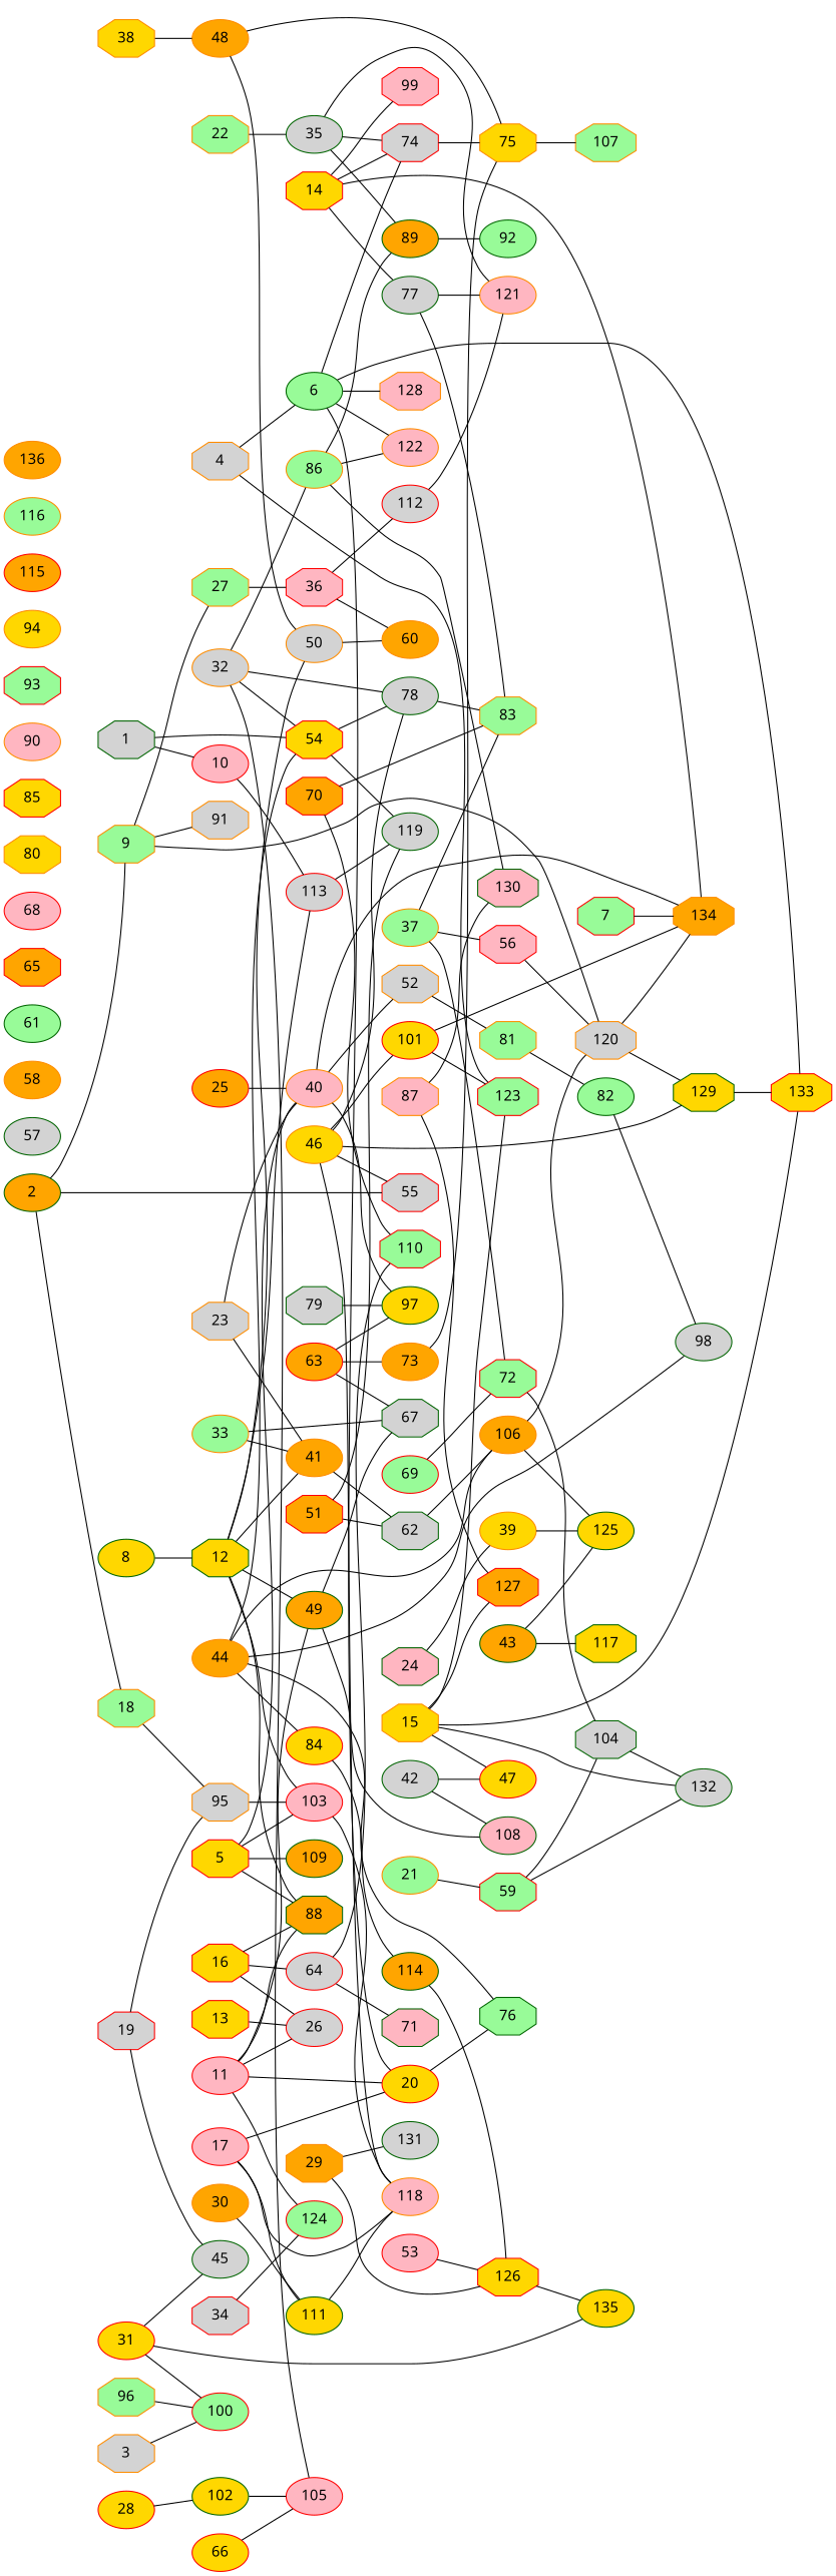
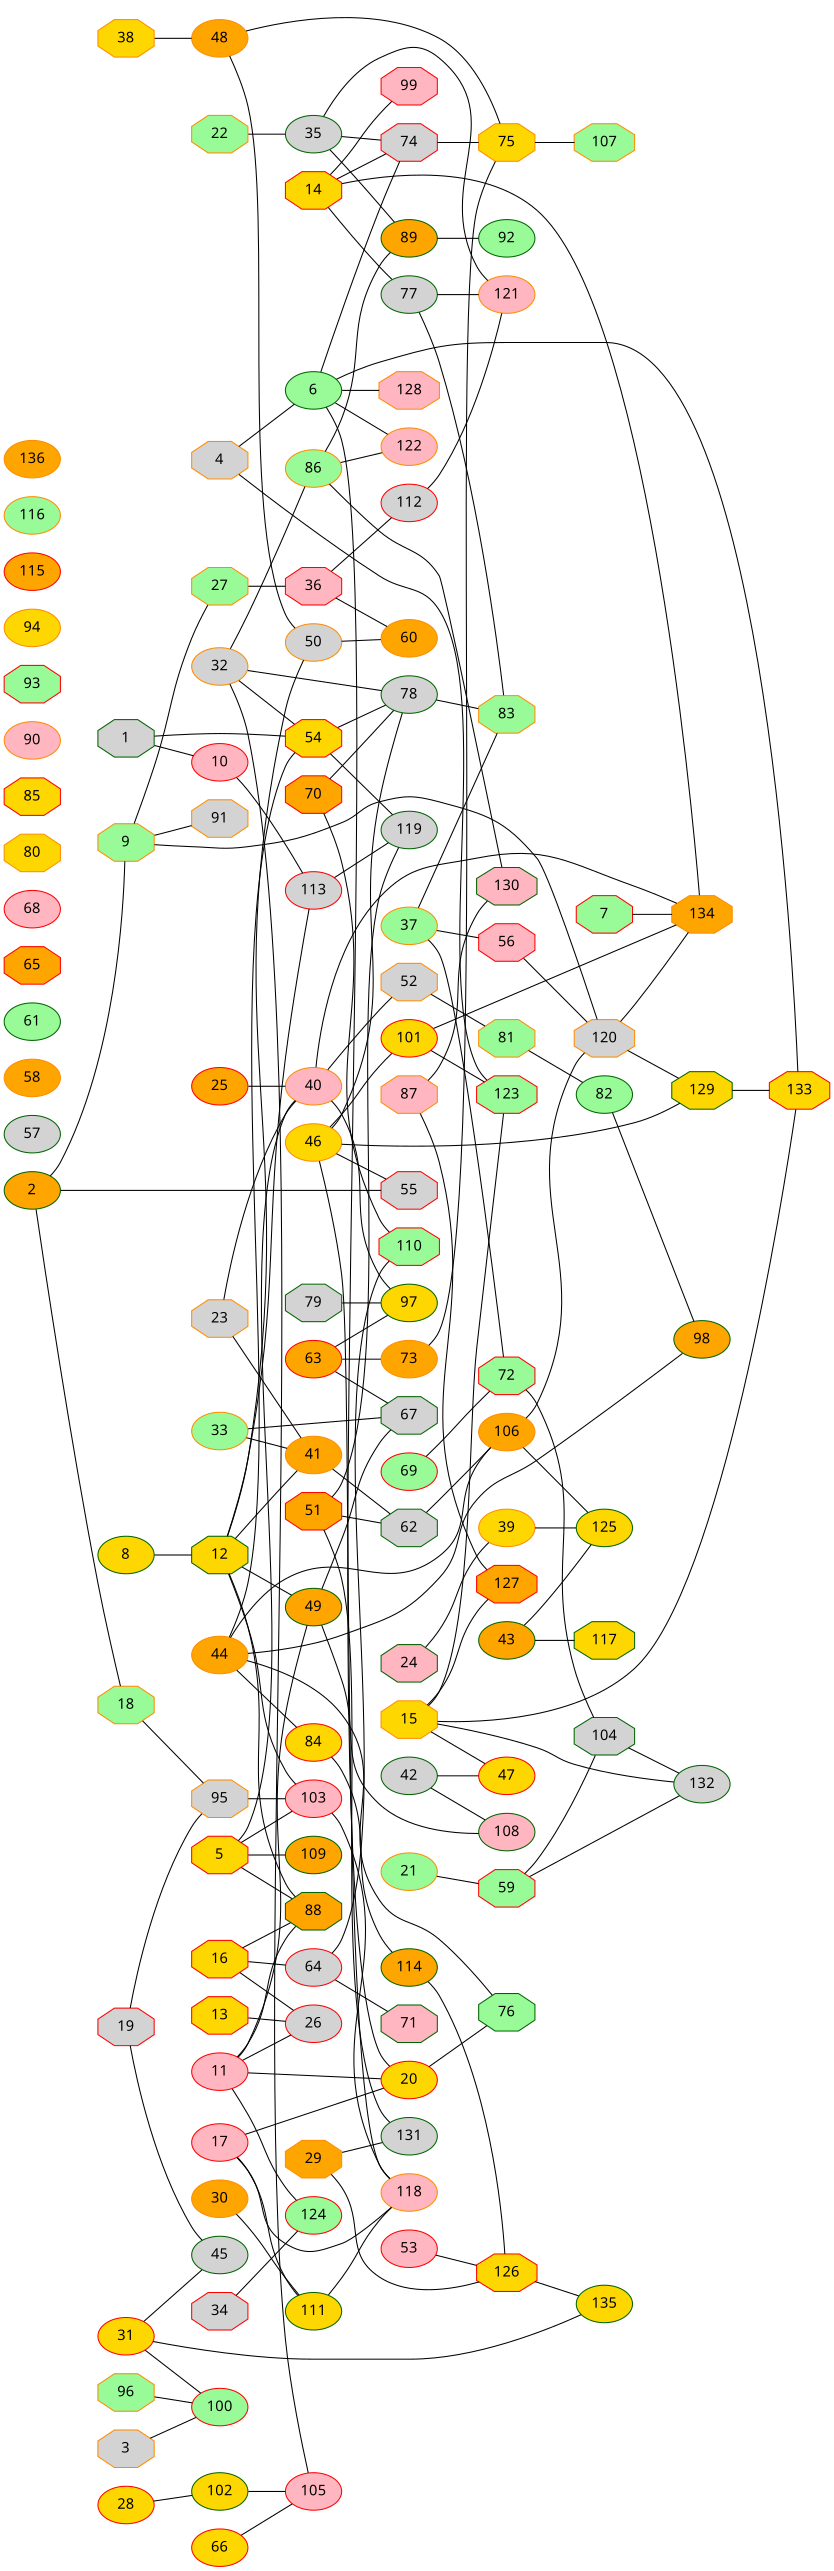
  graph {
    fontname="Noto Sans"
    rankdir=LR
    node [color=red fillcolor=lightgrey fontname="Noto Sans" shape=ellipse style=filled]
    edge [fontname="Noto Sans"]
    1 [color=darkgreen shape=octagon]
    10 [fillcolor=lightpink]
    54 [fillcolor=gold shape=octagon]
    113
    78 [color=darkgreen]
    119 [color=darkgreen]
    2 [color=darkgreen fillcolor=orange]
    9 [color=darkorange fillcolor=palegreen shape=octagon]
    18 [color=darkorange fillcolor=palegreen shape=octagon]
    55 [shape=octagon]
    27 [color=darkorange fillcolor=palegreen shape=octagon]
    91 [color=darkorange shape=octagon]
    120 [color=darkorange shape=octagon]
    95 [color=darkorange shape=octagon]
    3 [color=darkorange shape=octagon]
    100 [fillcolor=palegreen]
    4 [color=darkorange shape=octagon]
    6 [color=darkgreen fillcolor=palegreen]
    123 [fillcolor=palegreen shape=octagon]
    20 [fillcolor=gold]
    74 [shape=octagon]
    122 [color=darkorange fillcolor=lightpink]
    128 [color=darkorange fillcolor=lightpink shape=octagon]
    133 [fillcolor=gold shape=octagon]
    5 [fillcolor=gold shape=octagon]
    40 [color=darkorange fillcolor=lightpink]
    88 [color=darkgreen fillcolor=orange shape=octagon]
    103 [fillcolor=lightpink]
    109 [color=darkgreen fillcolor=orange]
    134 [color=darkorange fillcolor=orange shape=octagon]
    52 [color=darkorange shape=octagon]
    97 [color=darkgreen fillcolor=gold]
    118 [color=darkorange fillcolor=lightpink]
    76 [color=darkgreen fillcolor=palegreen shape=octagon]
    75 [color=darkorange fillcolor=gold shape=octagon]
    7 [fillcolor=palegreen shape=octagon]
    8 [color=darkgreen fillcolor=gold]
    12 [color=darkgreen fillcolor=gold shape=octagon]
    49 [color=darkgreen fillcolor=orange]
    41 [color=darkorange fillcolor=orange]
    50 [color=darkorange]
    36 [fillcolor=lightpink shape=octagon]
    129 [color=darkgreen fillcolor=gold shape=octagon]
    11 [fillcolor=lightpink]
    26
    124 [fillcolor=palegreen]
    67 [color=darkgreen shape=octagon]
    108 [color=darkgreen fillcolor=lightpink]
    62 [color=darkgreen shape=octagon]
    60 [color=darkorange fillcolor=orange]
    13 [fillcolor=gold shape=octagon]
    14 [fillcolor=gold shape=octagon]
    77 [color=darkgreen]
    99 [fillcolor=lightpink shape=octagon]
    121 [color=darkorange fillcolor=lightpink]
    83 [color=darkorange fillcolor=palegreen shape=octagon]
    15 [color=darkorange fillcolor=gold shape=octagon]
    47 [fillcolor=gold]
    127 [fillcolor=orange shape=octagon]
    132 [color=darkgreen]
    16 [fillcolor=gold shape=octagon]
    64
    71 [color=darkgreen fillcolor=lightpink shape=octagon]
    110 [fillcolor=palegreen shape=octagon]
    17 [fillcolor=lightpink]
    111 [color=darkgreen fillcolor=gold]
    19 [shape=octagon]
    45 [color=darkgreen]
    21 [color=darkorange fillcolor=palegreen]
    59 [fillcolor=palegreen shape=octagon]
    104 [color=darkgreen shape=octagon]
    22 [color=darkorange fillcolor=palegreen shape=octagon]
    35 [color=darkgreen]
    89 [color=darkgreen fillcolor=orange]
    23 [color=darkorange shape=octagon]
    24 [color=darkgreen fillcolor=lightpink shape=octagon]
    39 [color=darkorange fillcolor=gold]
    125 [color=darkgreen fillcolor=gold]
    25 [fillcolor=orange]
    112
    28 [fillcolor=gold]
    102 [color=darkgreen fillcolor=gold]
    105 [fillcolor=lightpink]
    135 [color=darkgreen fillcolor=gold]
    29 [color=darkorange fillcolor=orange shape=octagon]
    126 [fillcolor=gold shape=octagon]
    131 [color=darkgreen]
    30 [color=darkorange fillcolor=orange]
    31 [fillcolor=gold]
    32 [color=darkorange]
    86 [color=darkorange fillcolor=palegreen]
    130 [color=darkgreen fillcolor=lightpink shape=octagon]
    33 [color=darkorange fillcolor=palegreen]
    34 [shape=octagon]
    92 [color=darkgreen fillcolor=palegreen]
    37 [color=darkorange fillcolor=palegreen]
    56 [fillcolor=lightpink shape=octagon]
    72 [fillcolor=palegreen shape=octagon]
    38 [color=darkorange fillcolor=gold shape=octagon]
    48 [color=darkorange fillcolor=orange]
    81 [color=darkorange fillcolor=palegreen shape=octagon]
    106 [color=darkorange fillcolor=orange]
    42 [color=darkgreen]
    43 [color=darkgreen fillcolor=orange]
    117 [color=darkgreen fillcolor=gold shape=octagon]
    44 [color=darkorange fillcolor=orange]
    84 [fillcolor=gold]
-   98 [color=darkgreen]
+   98 [color=darkgreen fillcolor=orange]
    114 [color=darkgreen fillcolor=orange]
    46 [color=darkorange fillcolor=gold]
    101 [fillcolor=gold]
    107 [color=darkorange fillcolor=palegreen shape=octagon]
    51 [fillcolor=orange shape=octagon]
    82 [color=darkgreen fillcolor=palegreen]
    53 [fillcolor=lightpink]
    57 [color=darkgreen]
    58 [color=darkorange fillcolor=orange]
    61 [color=darkgreen fillcolor=palegreen]
    63 [fillcolor=orange]
    73 [color=darkorange fillcolor=orange]
    65 [fillcolor=orange shape=octagon]
    66 [fillcolor=gold]
    68 [fillcolor=lightpink]
    69 [fillcolor=palegreen]
    70 [fillcolor=orange shape=octagon]
    79 [color=darkgreen shape=octagon]
    80 [color=darkorange fillcolor=gold shape=octagon]
    85 [fillcolor=gold shape=octagon]
    87 [color=darkorange fillcolor=lightpink shape=octagon]
    90 [color=darkorange fillcolor=lightpink]
    93 [fillcolor=palegreen shape=octagon]
    94 [color=darkorange fillcolor=gold]
    96 [color=darkorange fillcolor=palegreen shape=octagon]
    115 [fillcolor=orange]
    116 [color=darkorange fillcolor=palegreen]
    136 [color=darkorange fillcolor=orange]
    1 -- 10
    1 -- 54
    10 -- 113
    54 -- 78
    54 -- 119
    113 -- 119
    78 -- 83
    2 -- 9
    2 -- 18
    2 -- 55
    9 -- 27
    9 -- 91
    9 -- 120
    18 -- 95
    27 -- 36
    120 -- 134
    120 -- 129
    95 -- 103
    3 -- 100
    4 -- 6
    4 -- 123
    6 -- 20
    6 -- 74
    6 -- 122
    6 -- 128
    6 -- 133
    20 -- 76
    74 -- 75
    5 -- 40
    5 -- 88
    5 -- 103
    5 -- 109
    40 -- 134
    40 -- 52
    40 -- 97
    103 -- 118
    52 -- 81
    75 -- 107
    7 -- 134
    8 -- 12
    12 -- 113
    12 -- 88
    12 -- 103
    12 -- 49
    12 -- 41
    12 -- 50
    49 -- 67
    49 -- 108
    41 -- 62
    50 -- 60
    36 -- 60
    36 -- 112
    129 -- 133
    11 -- 20
    11 -- 88
    11 -- 49
    11 -- 26
    11 -- 124
    62 -- 106
    13 -- 26
    14 -- 74
    14 -- 134
    14 -- 77
    14 -- 99
    77 -- 121
    77 -- 83
    15 -- 123
    15 -- 133
    15 -- 47
    15 -- 127
    15 -- 132
    16 -- 88
    16 -- 26
    16 -- 64
    64 -- 71
    64 -- 110
    17 -- 20
    17 -- 118
    17 -- 111
    111 -- 118
    19 -- 95
    19 -- 45
    21 -- 59
    59 -- 132
    59 -- 104
    104 -- 132
    22 -- 35
    35 -- 74
    35 -- 121
    35 -- 89
    89 -- 92
    23 -- 40
    23 -- 41
    24 -- 39
    39 -- 125
    25 -- 40
    112 -- 121
    28 -- 102
    102 -- 105
    29 -- 126
    29 -- 131
    126 -- 135
    30 -- 111
    31 -- 100
    31 -- 45
    31 -- 135
    32 -- 54
    32 -- 78
    32 -- 105
    32 -- 86
    86 -- 122
    86 -- 89
    86 -- 130
    33 -- 41
    33 -- 67
    34 -- 124
    37 -- 83
    37 -- 56
    37 -- 72
    56 -- 120
    72 -- 104
    38 -- 48
    48 -- 75
    48 -- 50
    81 -- 82
    106 -- 120
    106 -- 125
    42 -- 108
    42 -- 47
    43 -- 125
    43 -- 117
    44 -- 54
    44 -- 76
    44 -- 106
    44 -- 84
    44 -- 98
    84 -- 114
    114 -- 126
    46 -- 78
    46 -- 55
    46 -- 118
    46 -- 129
    46 -- 101
    101 -- 123
    101 -- 134
    51 -- 119
    51 -- 62
+   51 -- 131
    82 -- 98
    53 -- 126
    63 -- 97
    63 -- 67
    63 -- 73
    73 -- 75
    66 -- 105
    69 -- 72
-   70 -- 83
+   70 -- 78
    70 -- 110
    79 -- 97
    87 -- 127
    87 -- 130
    96 -- 100
  }
